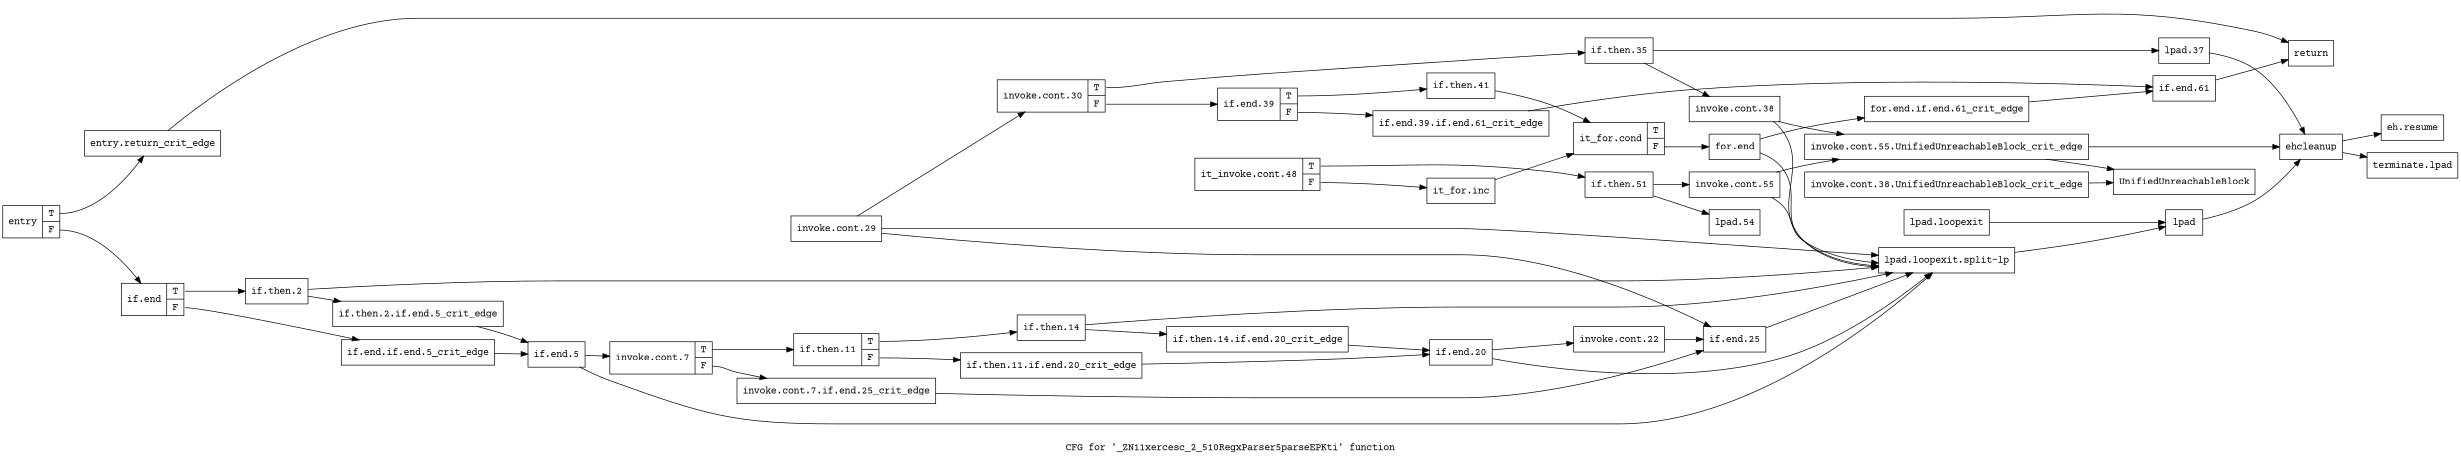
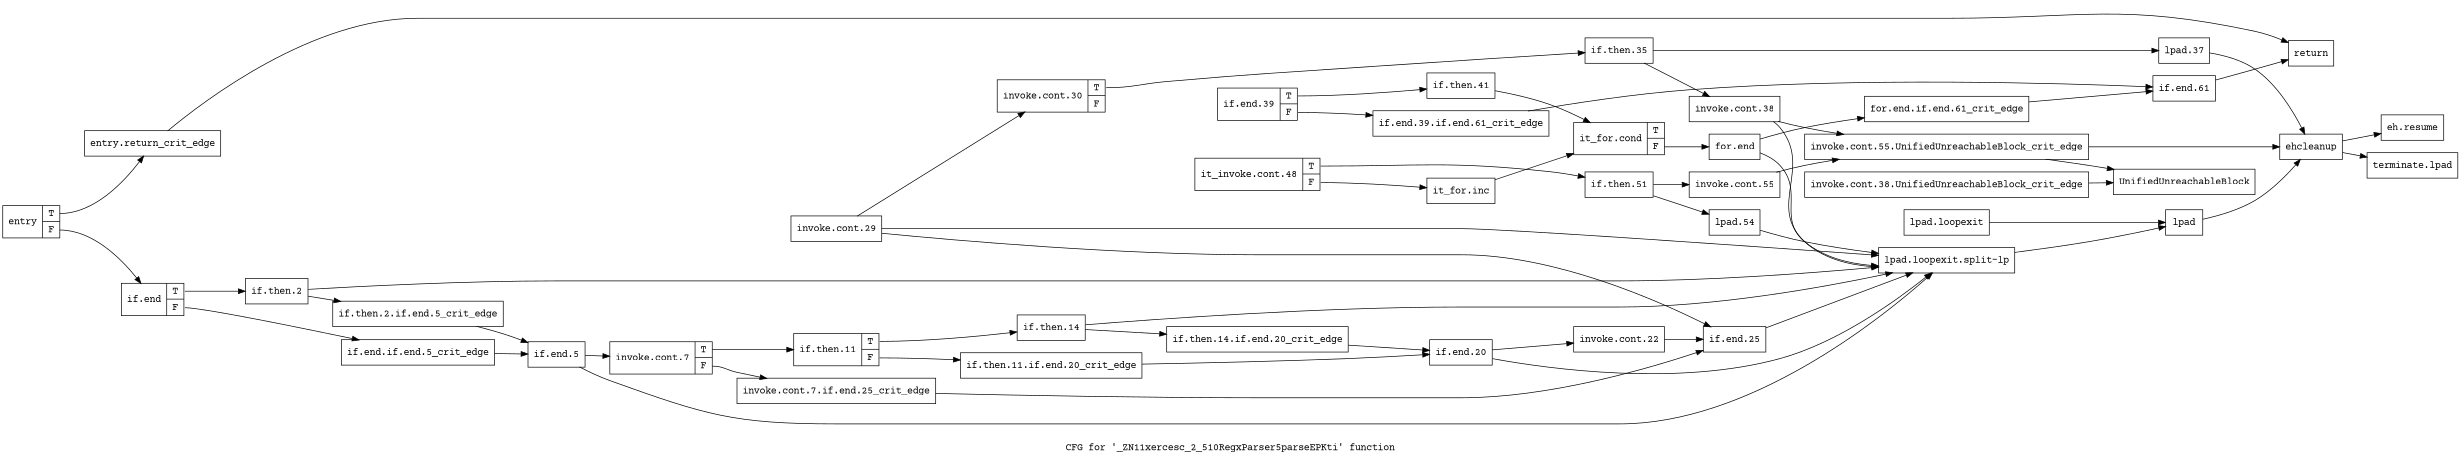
  digraph {
    fontname="Courier Prime"
    label="CFG for '_ZN11xercesc_2_510RegxParser5parseEPKti' function"
    rankdir=LR
    node [fontname="Courier Prime" shape=record]
    edge [fontname="Courier Prime"]
    n1 [label="{entry|{<s0>T|<s1>F}}"]
    n2 [label="{entry.return_crit_edge}"]
    n3 [label="{if.end|{<s0>T|<s1>F}}"]
    n4 [label="{return}"]
    n5 [label="{if.then.2}"]
    n6 [label="{if.end.if.end.5_crit_edge}"]
    n7 [label="{if.then.2.if.end.5_crit_edge}"]
    n8 [label="{lpad.loopexit.split-lp}"]
    n9 [label="{if.end.5}"]
    n10 [label="{lpad}"]
    n11 [label="{invoke.cont.7|{<s0>T|<s1>F}}"]
    n12 [label="{if.then.11|{<s0>T|<s1>F}}"]
    n13 [label="{invoke.cont.7.if.end.25_crit_edge}"]
    n14 [label="{ehcleanup}"]
    n15 [label="{lpad.loopexit}"]
    n16 [label="{eh.resume}"]
    n17 [label="{terminate.lpad}"]
    n18 [label="{if.then.14}"]
    n19 [label="{if.then.11.if.end.20_crit_edge}"]
    n20 [label="{if.end.25}"]
    n21 [label="{if.then.14.if.end.20_crit_edge}"]
    n22 [label="{if.end.20}"]
    n23 [label="{invoke.cont.29}"]
    n24 [label="{invoke.cont.30|{<s0>T|<s1>F}}"]
    n25 [label="{invoke.cont.22}"]
    n26 [label="{if.then.35}"]
    n27 [label="{if.end.39|{<s0>T|<s1>F}}"]
    n28 [label="{invoke.cont.38}"]
    n29 [label="{lpad.37}"]
    n30 [label="{if.then.41}"]
    n31 [label="{if.end.39.if.end.61_crit_edge}"]
    n32 [label="{invoke.cont.55.UnifiedUnreachableBlock_crit_edge}"]
    n33 [label="{it_for.cond|{<s0>T|<s1>F}}"]
    n34 [label="{if.end.61}"]
    n35 [label="{invoke.cont.38.UnifiedUnreachableBlock_crit_edge}"]
    n36 [label="{UnifiedUnreachableBlock}"]
    n37 [label="{for.end}"]
    n38 [label="{for.end.if.end.61_crit_edge}"]
    n39 [label="{it_invoke.cont.48|{<s0>T|<s1>F}}"]
    n40 [label="{if.then.51}"]
    n41 [label="{it_for.inc}"]
    n42 [label="{invoke.cont.55}"]
    n43 [label="{lpad.54}"]
    n1 -> n2 [tailport=s0]
    n1 -> n3 [tailport=s1]
    n2 -> n4
    n3 -> n5 [tailport=s0]
    n3 -> n6 [tailport=s1]
    n5 -> n7
    n5 -> n8
    n6 -> n9
    n7 -> n9
    n8 -> n10
    n9 -> n8
    n9 -> n11
    n10 -> n14
    n11 -> n12 [tailport=s0]
    n11 -> n13 [tailport=s1]
    n12 -> n18 [tailport=s0]
    n12 -> n19 [tailport=s1]
    n13 -> n20
    n14 -> n16
    n14 -> n17
    n15 -> n10
    n18 -> n8
    n18 -> n21
    n19 -> n22
    n20 -> n8
    n21 -> n22
    n22 -> n8
    n22 -> n25
    n23 -> n8
    n23 -> n20
    n23 -> n24
    n24 -> n26 [tailport=s0]
-   n24 -> n27 [tailport=s1]
    n25 -> n20
    n26 -> n28
    n26 -> n29
    n27 -> n30 [tailport=s0]
    n27 -> n31 [tailport=s1]
    n28 -> n8
    n28 -> n32
    n29 -> n14
    n30 -> n33
    n31 -> n34
    n32 -> n14
    n32 -> n36
    n33 -> n37 [tailport=s1]
    n34 -> n4
    n35 -> n36
    n37 -> n8
    n37 -> n38
    n38 -> n34
    n39 -> n40 [tailport=s0]
    n39 -> n41 [tailport=s1]
    n40 -> n42
    n40 -> n43
    n41 -> n33
-   n42 -> n8
+   n43 -> n8
    n42 -> n32
  }
